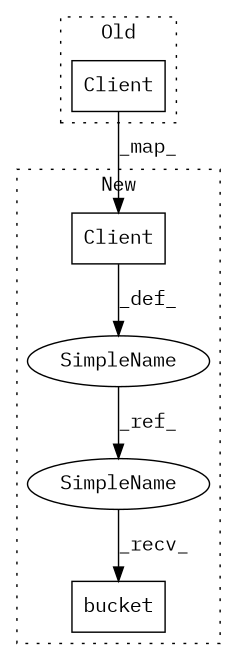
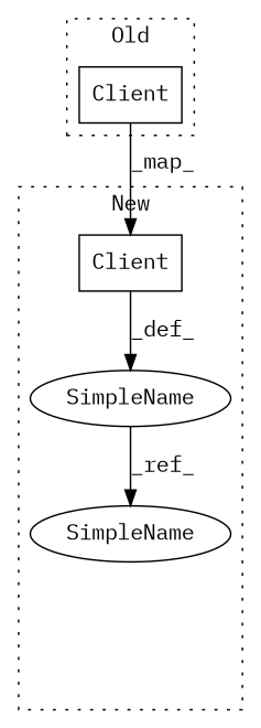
  digraph {
    fontname="IBM Plex Mono"
    node [a=32 l=8 shape=box fontname="IBM Plex Mono"]
    edge [fontname="IBM Plex Mono"]
    n1 [label=Client s=945]
    n2 [a=42 l=14 label=SimpleName s=922 shape=ellipse]
-   n3 [l="7,1" label=bucket s="1037,1055"]
    n4 [a=42 l=14 label=SimpleName s=1022 shape=ellipse]
    n5 [label=Client s=913]
    subgraph cluster_1 {
      label=New
      style=dotted
      n1
      n2
-     n3
      n4
    }
    subgraph cluster_2 {
      label=Old
      style=dotted
      n5
    }
    n1 -> n2 [label=_def_]
    n2 -> n4 [label=_ref_]
-   n4 -> n3 [label=_recv_]
    n5 -> n1 [label=_map_]
  }
